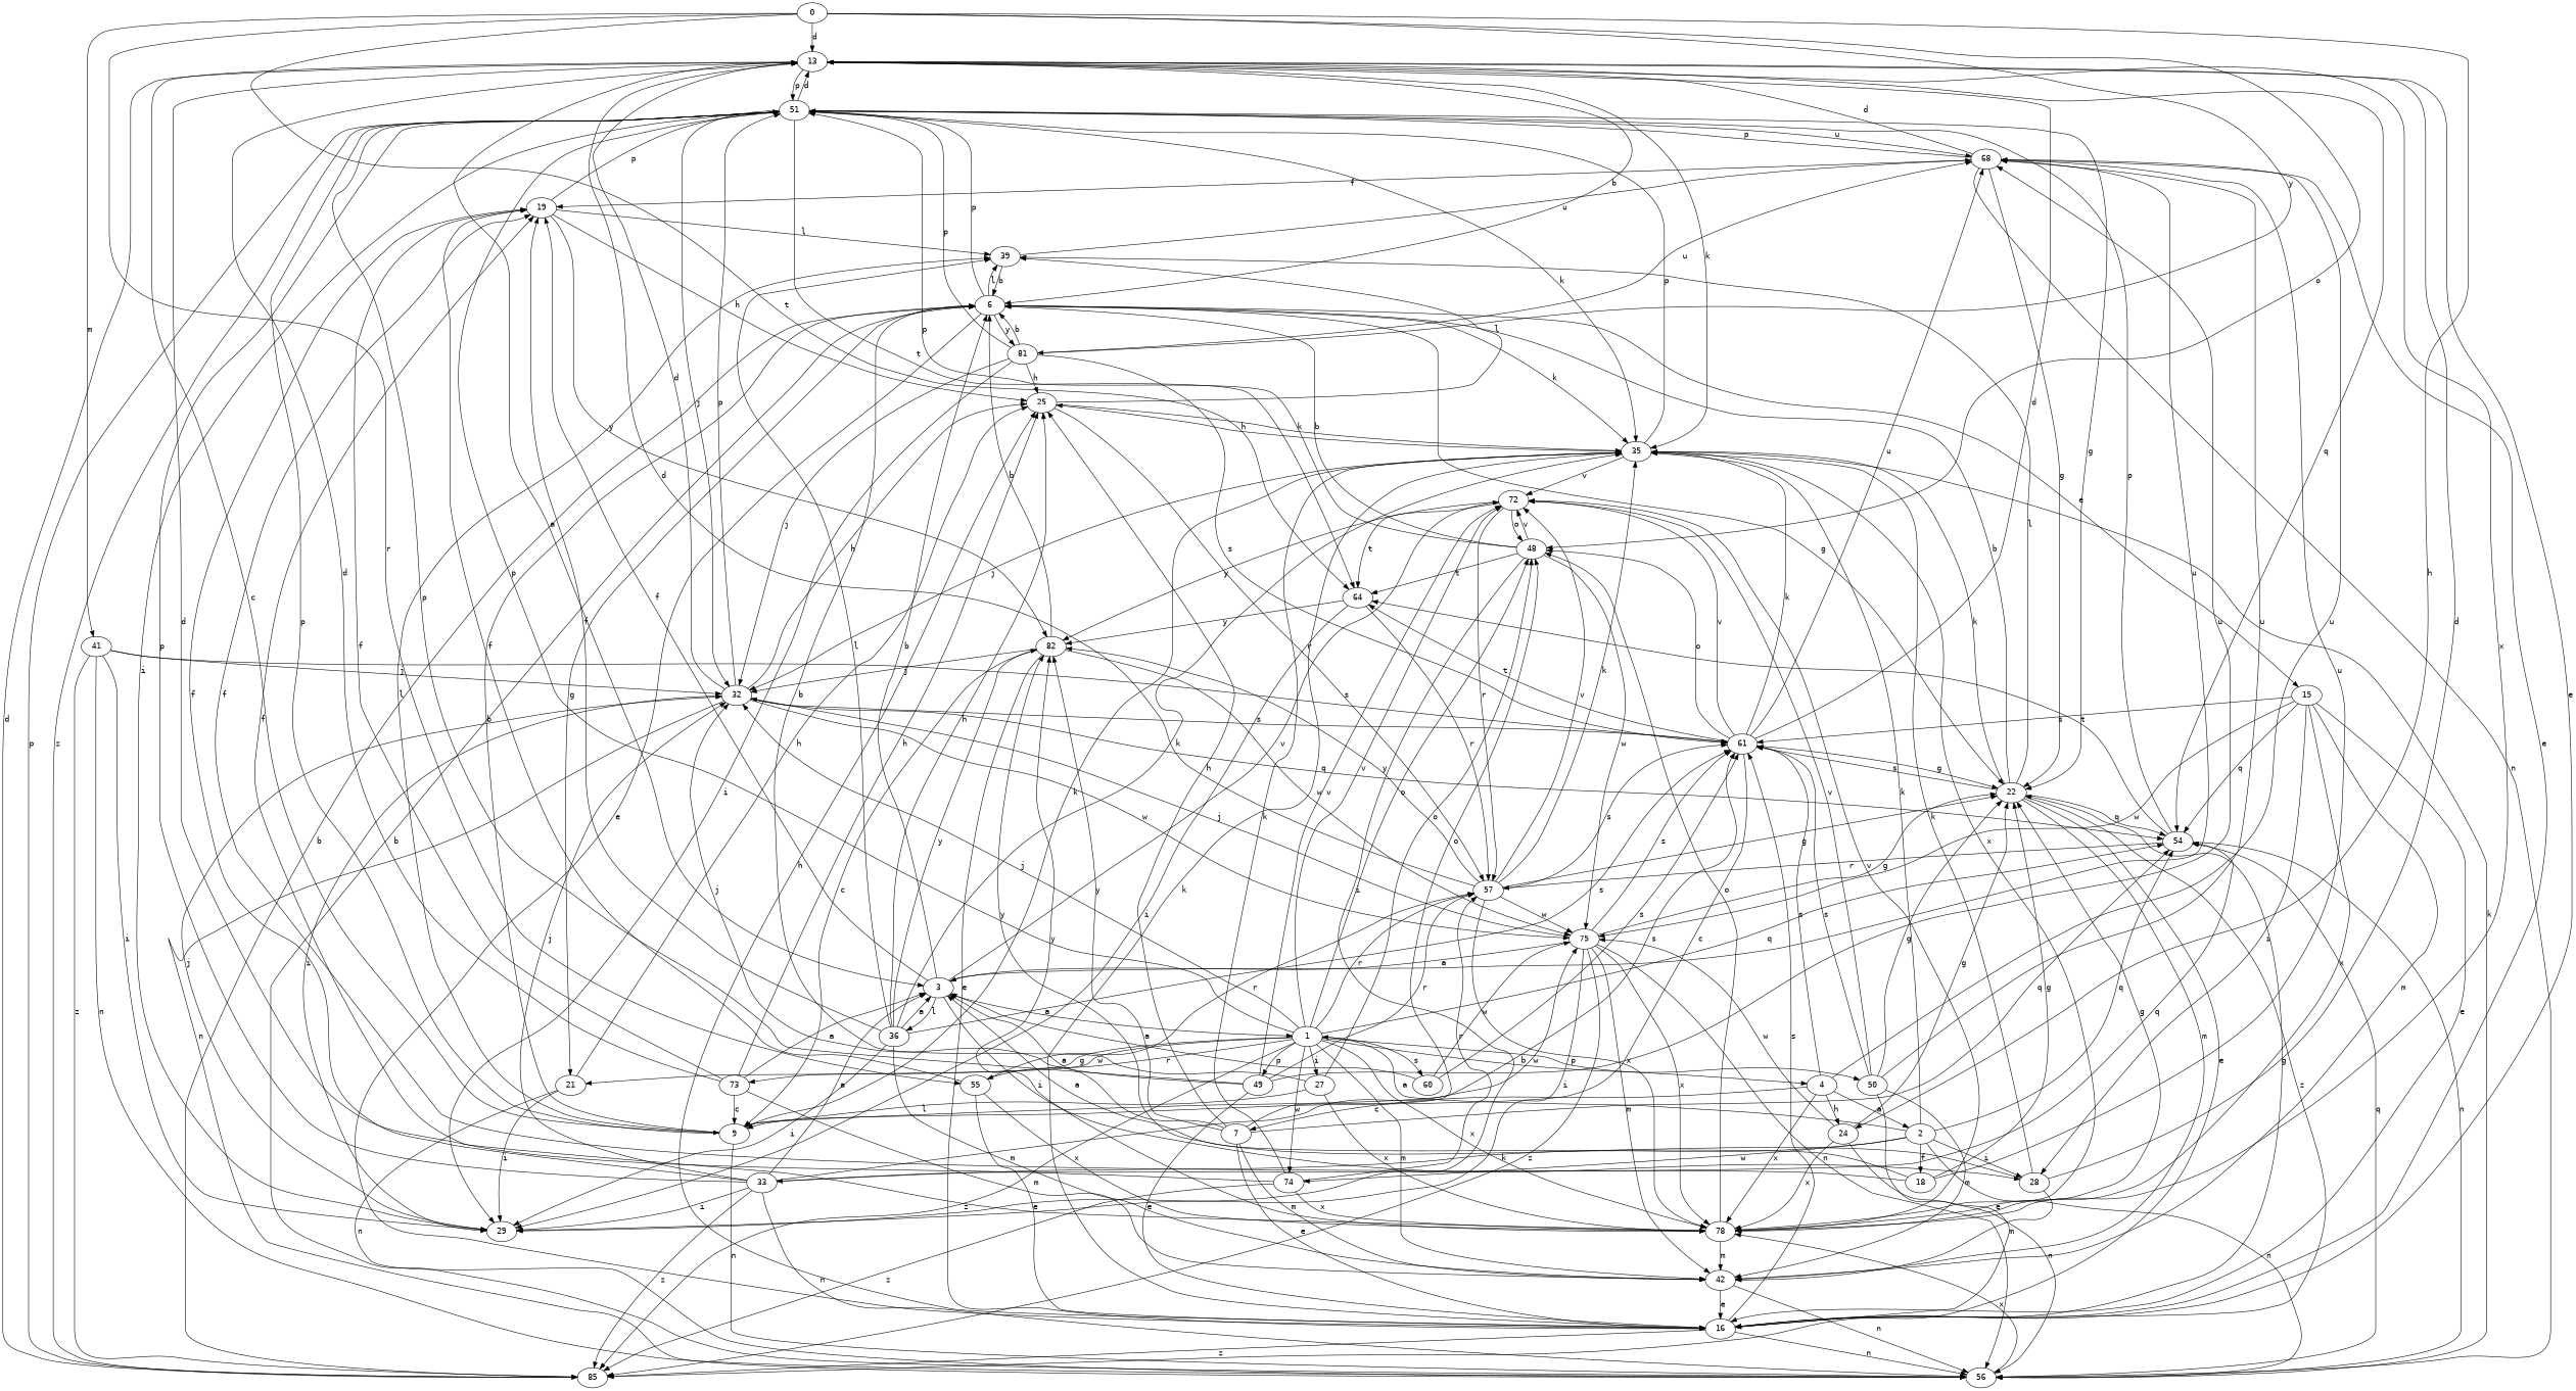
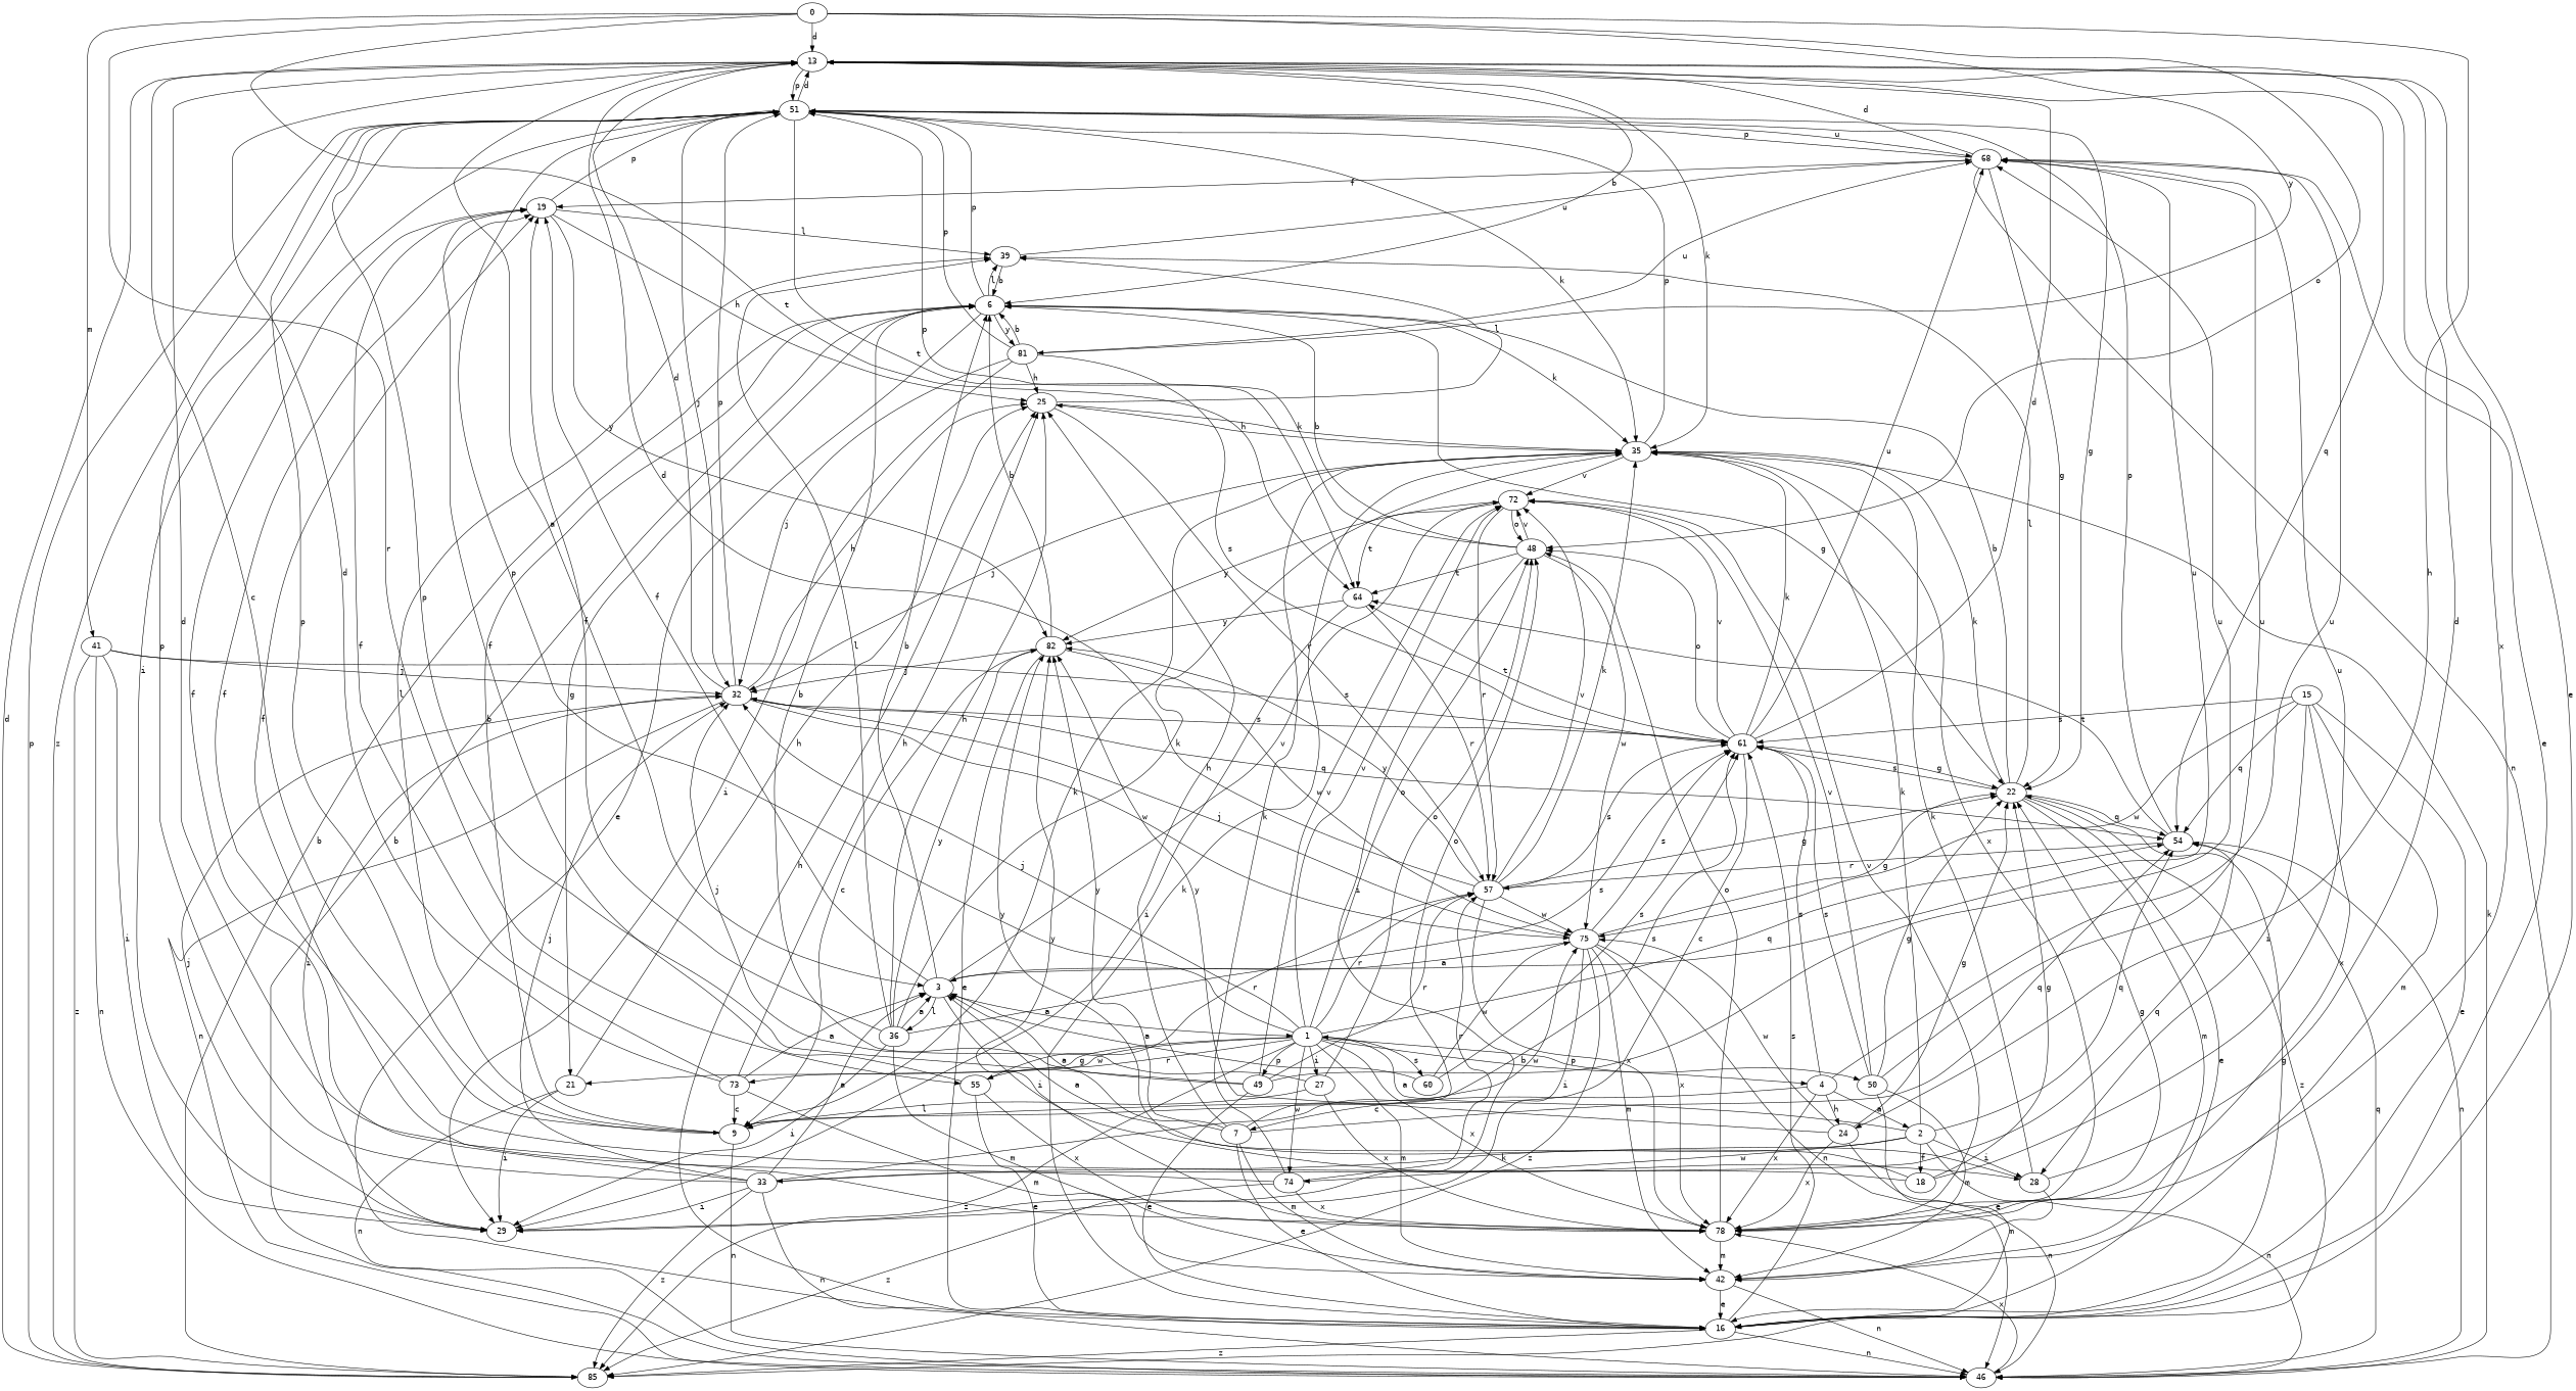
  strict digraph {
    fontname="DejaVu Sans Mono"
    node [fontname="DejaVu Sans Mono"]
    edge [fontname="DejaVu Sans Mono"]
    0
    13
    24
    41
    48
    55
    64
    81
    51
    54
    78
    35
    3
    6
    16
    9
-   46 [label=56]
+   46
    22
    82
    75
    32
    85
    61
    29
    72
    57
    19
    68
    25
    1
    4
    21
    27
    42
    49
    50
    60
    73
    74
    2
    7
    18
    28
    33
    36
    15
    39
    0 -> 13 [label=d]
    0 -> 24 [label=h]
    0 -> 41 [label=m]
    0 -> 48 [label=o]
    0 -> 55 [label=r]
    0 -> 64 [label=t]
    0 -> 81 [label=y]
    13 -> 51 [label=p]
    13 -> 54 [label=q]
    13 -> 78 [label=x]
    13 -> 35 [label=k]
    13 -> 3 [label=a]
    13 -> 6 [label=b]
    13 -> 16 [label=e]
    13 -> 9 [label=c]
    24 -> 78 [label=x]
    24 -> 46 [label=n]
    24 -> 22 [label=g]
+   24 -> 82 [label=y]
    24 -> 75 [label=w]
    41 -> 46 [label=n]
    41 -> 32 [label=j]
    41 -> 85 [label=z]
    41 -> 61 [label=s]
    41 -> 29 [label=i]
    48 -> 64 [label=t]
    48 -> 51 [label=p]
    48 -> 6 [label=b]
    48 -> 75 [label=w]
    48 -> 29 [label=i]
    48 -> 72 [label=v]
    55 -> 78 [label=x]
    55 -> 16 [label=e]
    55 -> 57 [label=r]
    55 -> 19 [label=f]
    64 -> 82 [label=y]
    64 -> 29 [label=i]
    64 -> 57 [label=r]
    81 -> 51 [label=p]
    81 -> 6 [label=b]
    81 -> 32 [label=j]
    81 -> 61 [label=s]
    81 -> 29 [label=i]
    81 -> 68 [label=u]
    81 -> 25 [label=h]
    51 -> 13 [label=d]
    51 -> 64 [label=t]
    51 -> 35 [label=k]
    51 -> 22 [label=g]
    51 -> 32 [label=j]
    51 -> 85 [label=z]
    51 -> 29 [label=i]
    51 -> 68 [label=u]
    54 -> 64 [label=t]
    54 -> 51 [label=p]
    54 -> 46 [label=n]
    54 -> 57 [label=r]
    78 -> 48 [label=o]
    78 -> 22 [label=g]
    78 -> 82 [label=y]
    78 -> 72 [label=v]
    78 -> 19 [label=f]
    78 -> 42 [label=m]
    35 -> 51 [label=p]
    35 -> 78 [label=x]
    35 -> 32 [label=j]
    35 -> 72 [label=v]
    35 -> 25 [label=h]
    3 -> 6 [label=b]
    3 -> 72 [label=v]
    3 -> 19 [label=f]
    3 -> 68 [label=u]
    3 -> 1 [label=a]
    3 -> 28 [label=i]
    3 -> 36 [label=l]
    6 -> 81 [label=y]
    6 -> 51 [label=p]
    6 -> 35 [label=k]
    6 -> 16 [label=e]
    6 -> 22 [label=g]
    6 -> 21 [label=g]
-   6 -> 15 [label=e]
    6 -> 39 [label=l]
    16 -> 35 [label=k]
    16 -> 46 [label=n]
    16 -> 22 [label=g]
    16 -> 85 [label=z]
    16 -> 61 [label=s]
    16 -> 25 [label=h]
    9 -> 51 [label=p]
    9 -> 35 [label=k]
    9 -> 6 [label=b]
    9 -> 46 [label=n]
    9 -> 61 [label=s]
    9 -> 39 [label=l]
    46 -> 54 [label=q]
    46 -> 78 [label=x]
    46 -> 35 [label=k]
    46 -> 6 [label=b]
    22 -> 54 [label=q]
    22 -> 35 [label=k]
    22 -> 6 [label=b]
    22 -> 16 [label=e]
    22 -> 85 [label=z]
    22 -> 61 [label=s]
    22 -> 42 [label=m]
    22 -> 39 [label=l]
    82 -> 6 [label=b]
    82 -> 16 [label=e]
    82 -> 9 [label=c]
    82 -> 75 [label=w]
    82 -> 32 [label=j]
    75 -> 78 [label=x]
    75 -> 3 [label=a]
    75 -> 46 [label=n]
    75 -> 22 [label=g]
    75 -> 32 [label=j]
    75 -> 85 [label=z]
    75 -> 61 [label=s]
    75 -> 29 [label=i]
    75 -> 42 [label=m]
    32 -> 13 [label=d]
    32 -> 51 [label=p]
    32 -> 54 [label=q]
    32 -> 46 [label=n]
    32 -> 75 [label=w]
    32 -> 61 [label=s]
    32 -> 29 [label=i]
    32 -> 25 [label=h]
    85 -> 13 [label=d]
    85 -> 51 [label=p]
    85 -> 6 [label=b]
    61 -> 13 [label=d]
    61 -> 48 [label=o]
    61 -> 64 [label=t]
    61 -> 35 [label=k]
    61 -> 9 [label=c]
    61 -> 22 [label=g]
    61 -> 72 [label=v]
    61 -> 68 [label=u]
    29 -> 32 [label=j]
    72 -> 48 [label=o]
    72 -> 64 [label=t]
    72 -> 82 [label=y]
    72 -> 57 [label=r]
    57 -> 13 [label=d]
    57 -> 78 [label=x]
    57 -> 35 [label=k]
    57 -> 22 [label=g]
    57 -> 82 [label=y]
    57 -> 75 [label=w]
    57 -> 61 [label=s]
    57 -> 72 [label=v]
    19 -> 51 [label=p]
    19 -> 82 [label=y]
    19 -> 25 [label=h]
    19 -> 39 [label=l]
    68 -> 13 [label=d]
    68 -> 51 [label=p]
    68 -> 16 [label=e]
    68 -> 46 [label=n]
    68 -> 22 [label=g]
    68 -> 19 [label=f]
    25 -> 35 [label=k]
    25 -> 57 [label=r]
    25 -> 39 [label=l]
    1 -> 48 [label=o]
    1 -> 55 [label=r]
    1 -> 51 [label=p]
    1 -> 54 [label=q]
    1 -> 78 [label=x]
    1 -> 32 [label=j]
    1 -> 85 [label=z]
    1 -> 72 [label=v]
    1 -> 57 [label=r]
    1 -> 4 [label=b]
    1 -> 21 [label=g]
    1 -> 27 [label=i]
    1 -> 42 [label=m]
    1 -> 49 [label=p]
    1 -> 50 [label=p]
    1 -> 60 [label=s]
    1 -> 73 [label=w]
    1 -> 74 [label=w]
    4 -> 24 [label=h]
    4 -> 78 [label=x]
    4 -> 61 [label=s]
    4 -> 68 [label=u]
    4 -> 2 [label=a]
    4 -> 7 [label=c]
    21 -> 46 [label=n]
    21 -> 29 [label=i]
    21 -> 25 [label=h]
    27 -> 48 [label=o]
    27 -> 78 [label=x]
    27 -> 6 [label=b]
    27 -> 9 [label=l]
    42 -> 16 [label=e]
    42 -> 46 [label=n]
    49 -> 51 [label=p]
    49 -> 16 [label=e]
    49 -> 32 [label=j]
    49 -> 72 [label=v]
    49 -> 57 [label=r]
    49 -> 68 [label=u]
    50 -> 16 [label=e]
    50 -> 22 [label=g]
    50 -> 61 [label=s]
    50 -> 72 [label=v]
    50 -> 68 [label=u]
    50 -> 42 [label=m]
    60 -> 3 [label=a]
    60 -> 75 [label=w]
    60 -> 61 [label=s]
    73 -> 13 [label=d]
    73 -> 3 [label=a]
    73 -> 9 [label=c]
    73 -> 19 [label=f]
    73 -> 25 [label=h]
    73 -> 42 [label=m]
    74 -> 13 [label=d]
    74 -> 78 [label=x]
    74 -> 35 [label=k]
    74 -> 85 [label=z]
    74 -> 57 [label=r]
    2 -> 54 [label=q]
    2 -> 35 [label=k]
    2 -> 46 [label=n]
    2 -> 1 [label=a]
    2 -> 74 [label=w]
    2 -> 18 [label=f]
    2 -> 28 [label=i]
    2 -> 33 [label=k]
    7 -> 48 [label=o]
    7 -> 54 [label=q]
    7 -> 3 [label=a]
    7 -> 16 [label=e]
    7 -> 82 [label=y]
    7 -> 25 [label=h]
    7 -> 42 [label=m]
    18 -> 22 [label=g]
    18 -> 82 [label=y]
    18 -> 19 [label=f]
    18 -> 68 [label=u]
    28 -> 13 [label=d]
    28 -> 35 [label=k]
    28 -> 3 [label=a]
    28 -> 42 [label=m]
    33 -> 51 [label=p]
    33 -> 54 [label=q]
    33 -> 3 [label=a]
    33 -> 46 [label=n]
    33 -> 75 [label=w]
    33 -> 32 [label=j]
    33 -> 85 [label=z]
    33 -> 29 [label=i]
    33 -> 19 [label=f]
    36 -> 35 [label=k]
    36 -> 3 [label=a]
    36 -> 82 [label=y]
    36 -> 61 [label=s]
    36 -> 29 [label=i]
    36 -> 19 [label=f]
    36 -> 25 [label=h]
    36 -> 42 [label=m]
    36 -> 39 [label=l]
    15 -> 54 [label=q]
    15 -> 78 [label=x]
    15 -> 16 [label=e]
    15 -> 75 [label=w]
    15 -> 61 [label=s]
    15 -> 42 [label=m]
    15 -> 28 [label=i]
    39 -> 6 [label=b]
    39 -> 68 [label=u]
  }
